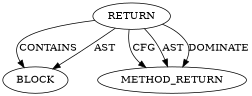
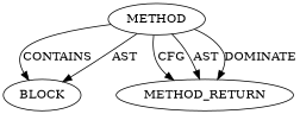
  digraph {
    node [CODE="<empty>" TYPE_FULL_NAME=ANY]
-   n1 [AST_PARENT_FULL_NAME="<global>" AST_PARENT_TYPE=NAMESPACE_BLOCK FILENAME="messenger_v2.c" FULL_NAME="messenger_v2.c:30:30:FRAME_TAG_HELLO:0" IS_EXTERNAL=true LINE_NUMBER=30 LINE_NUMBER_END=30 NAME=FRAME_TAG_HELLO ORDER=0 label=RETURN TYPE_FULL_NAME=""]
+   n1 [AST_PARENT_FULL_NAME="<global>" AST_PARENT_TYPE=NAMESPACE_BLOCK FILENAME="messenger_v2.c" FULL_NAME="messenger_v2.c:30:30:FRAME_TAG_HELLO:0" IS_EXTERNAL=true LINE_NUMBER=30 LINE_NUMBER_END=30 NAME=FRAME_TAG_HELLO ORDER=0 label=METHOD TYPE_FULL_NAME=""]
    n2 [ARGUMENT_INDEX=1 ORDER=1 label=BLOCK]
    n3 [CODE=RET EVALUATION_STRATEGY=BY_VALUE ORDER=2 label=METHOD_RETURN]
    n1 -> n2 [label=CONTAINS]
    n1 -> n2 [label=AST]
    n1 -> n3 [label=CFG]
    n1 -> n3 [label=AST]
    n1 -> n3 [label=DOMINATE]
  }
